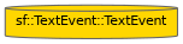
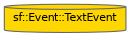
  digraph {
    rankdir=LR
-   n1 [color=gray40 fillcolor=gold fontname=Helvetica fontsize=10 height=0.2 label="sf::TextEvent::TextEvent" shape=cylinder style=filled width=0.4]
+   n1 [color=gray40 fillcolor=gold fontname=Helvetica fontsize=10 height=0.2 label="sf::Event::TextEvent" shape=cylinder style=filled width=0.4]
  }
